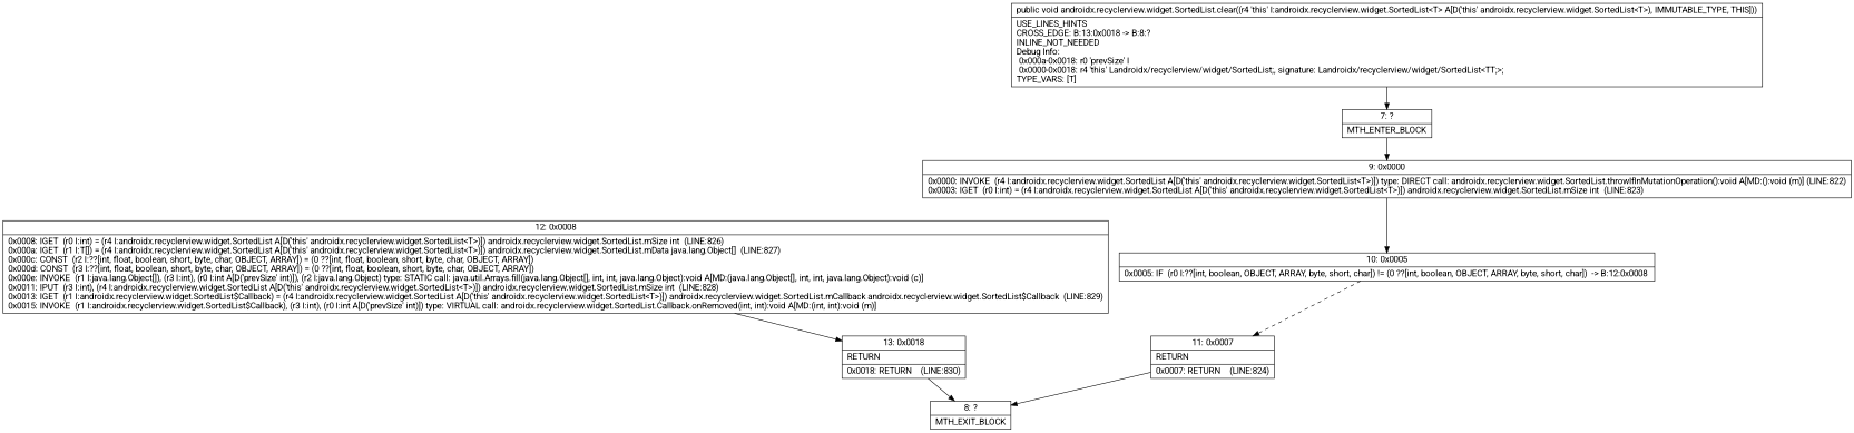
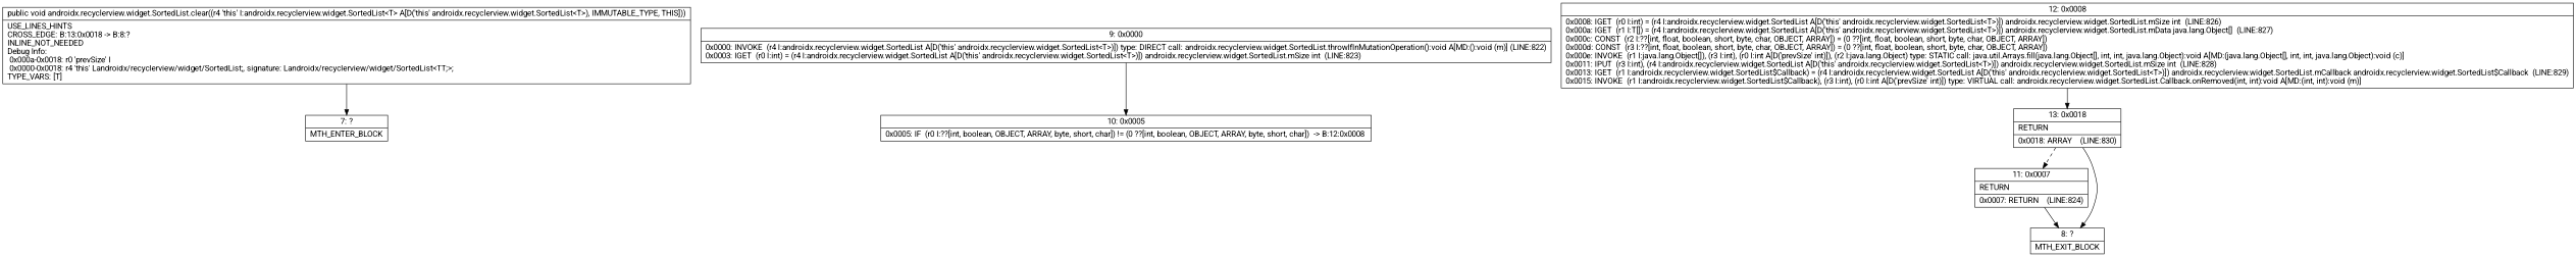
  digraph {
    fontname=Roboto
    node [fontname=Roboto shape=record]
    edge [fontname=Roboto]
    n1 [label="{7\:\ ?|MTH_ENTER_BLOCK\l}"]
    n2 [label="{9\:\ 0x0000|0x0000: INVOKE  (r4 I:androidx.recyclerview.widget.SortedList A[D('this' androidx.recyclerview.widget.SortedList\<T\>)]) type: DIRECT call: androidx.recyclerview.widget.SortedList.throwIfInMutationOperation():void A[MD:():void (m)] (LINE:822)\l0x0003: IGET  (r0 I:int) = (r4 I:androidx.recyclerview.widget.SortedList A[D('this' androidx.recyclerview.widget.SortedList\<T\>)]) androidx.recyclerview.widget.SortedList.mSize int  (LINE:823)\l}"]
    n3 [label="{10\:\ 0x0005|0x0005: IF  (r0 I:??[int, boolean, OBJECT, ARRAY, byte, short, char]) != (0 ??[int, boolean, OBJECT, ARRAY, byte, short, char])  \-\> B:12:0x0008 \l}"]
    n4 [label="{11\:\ 0x0007|RETURN\l|0x0007: RETURN    (LINE:824)\l}"]
    n5 [label="{8\:\ ?|MTH_EXIT_BLOCK\l}"]
    n6 [label="{12\:\ 0x0008|0x0008: IGET  (r0 I:int) = (r4 I:androidx.recyclerview.widget.SortedList A[D('this' androidx.recyclerview.widget.SortedList\<T\>)]) androidx.recyclerview.widget.SortedList.mSize int  (LINE:826)\l0x000a: IGET  (r1 I:T[]) = (r4 I:androidx.recyclerview.widget.SortedList A[D('this' androidx.recyclerview.widget.SortedList\<T\>)]) androidx.recyclerview.widget.SortedList.mData java.lang.Object[]  (LINE:827)\l0x000c: CONST  (r2 I:??[int, float, boolean, short, byte, char, OBJECT, ARRAY]) = (0 ??[int, float, boolean, short, byte, char, OBJECT, ARRAY]) \l0x000d: CONST  (r3 I:??[int, float, boolean, short, byte, char, OBJECT, ARRAY]) = (0 ??[int, float, boolean, short, byte, char, OBJECT, ARRAY]) \l0x000e: INVOKE  (r1 I:java.lang.Object[]), (r3 I:int), (r0 I:int A[D('prevSize' int)]), (r2 I:java.lang.Object) type: STATIC call: java.util.Arrays.fill(java.lang.Object[], int, int, java.lang.Object):void A[MD:(java.lang.Object[], int, int, java.lang.Object):void (c)]\l0x0011: IPUT  (r3 I:int), (r4 I:androidx.recyclerview.widget.SortedList A[D('this' androidx.recyclerview.widget.SortedList\<T\>)]) androidx.recyclerview.widget.SortedList.mSize int  (LINE:828)\l0x0013: IGET  (r1 I:androidx.recyclerview.widget.SortedList$Callback) = (r4 I:androidx.recyclerview.widget.SortedList A[D('this' androidx.recyclerview.widget.SortedList\<T\>)]) androidx.recyclerview.widget.SortedList.mCallback androidx.recyclerview.widget.SortedList$Callback  (LINE:829)\l0x0015: INVOKE  (r1 I:androidx.recyclerview.widget.SortedList$Callback), (r3 I:int), (r0 I:int A[D('prevSize' int)]) type: VIRTUAL call: androidx.recyclerview.widget.SortedList.Callback.onRemoved(int, int):void A[MD:(int, int):void (m)]\l}"]
-   n7 [label="{13\:\ 0x0018|RETURN\l|0x0018: RETURN    (LINE:830)\l}"]
+   n7 [label="{13\:\ 0x0018|RETURN\l|0x0018: ARRAY    (LINE:830)\l}"]
    n8 [label="{public void androidx.recyclerview.widget.SortedList.clear((r4 'this' I:androidx.recyclerview.widget.SortedList\<T\> A[D('this' androidx.recyclerview.widget.SortedList\<T\>), IMMUTABLE_TYPE, THIS]))  | USE_LINES_HINTS\lCROSS_EDGE: B:13:0x0018 \-\> B:8:?\lINLINE_NOT_NEEDED\lDebug Info:\l  0x000a\-0x0018: r0 'prevSize' I\l  0x0000\-0x0018: r4 'this' Landroidx\/recyclerview\/widget\/SortedList;, signature: Landroidx\/recyclerview\/widget\/SortedList\<TT;\>;\lTYPE_VARS: [T]\l}"]
-   n1 -> n2
    n2 -> n3
-   n3 -> n4 [style=dashed]
+   n7 -> n4 [style=dashed]
    n4 -> n5
    n6 -> n7
    n7 -> n5
    n8 -> n1
  }
